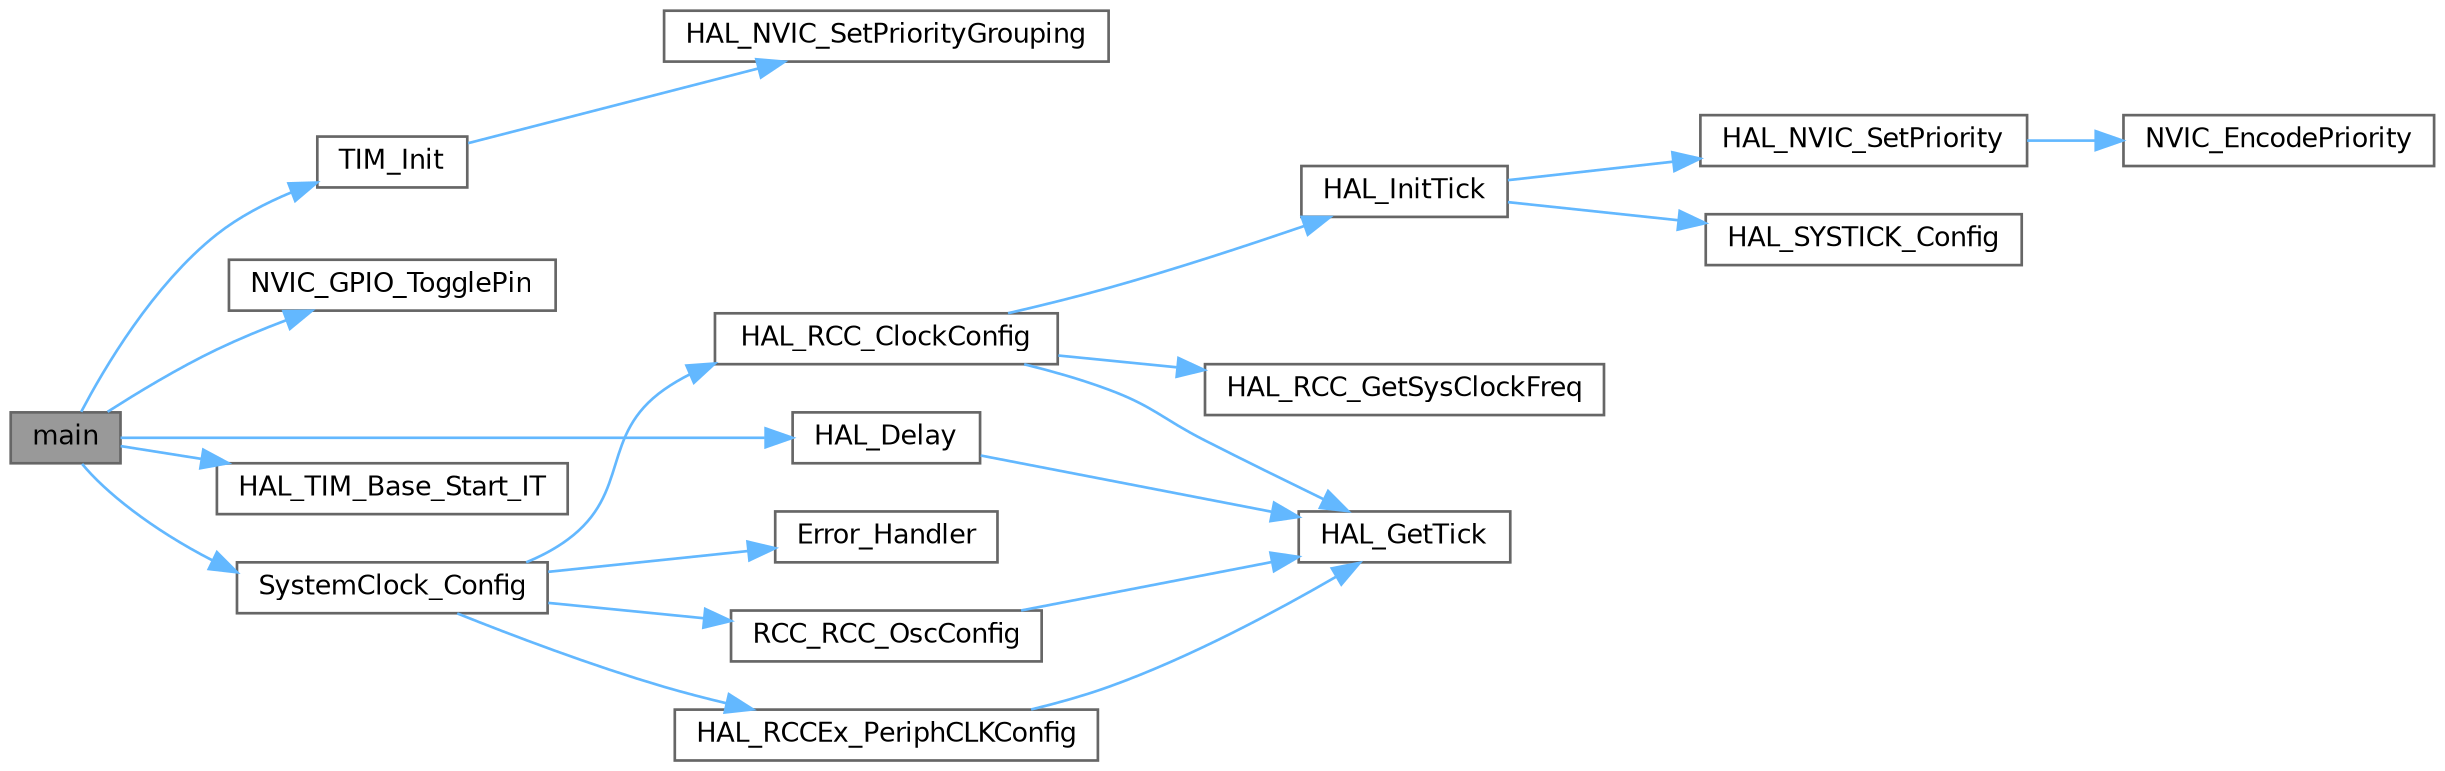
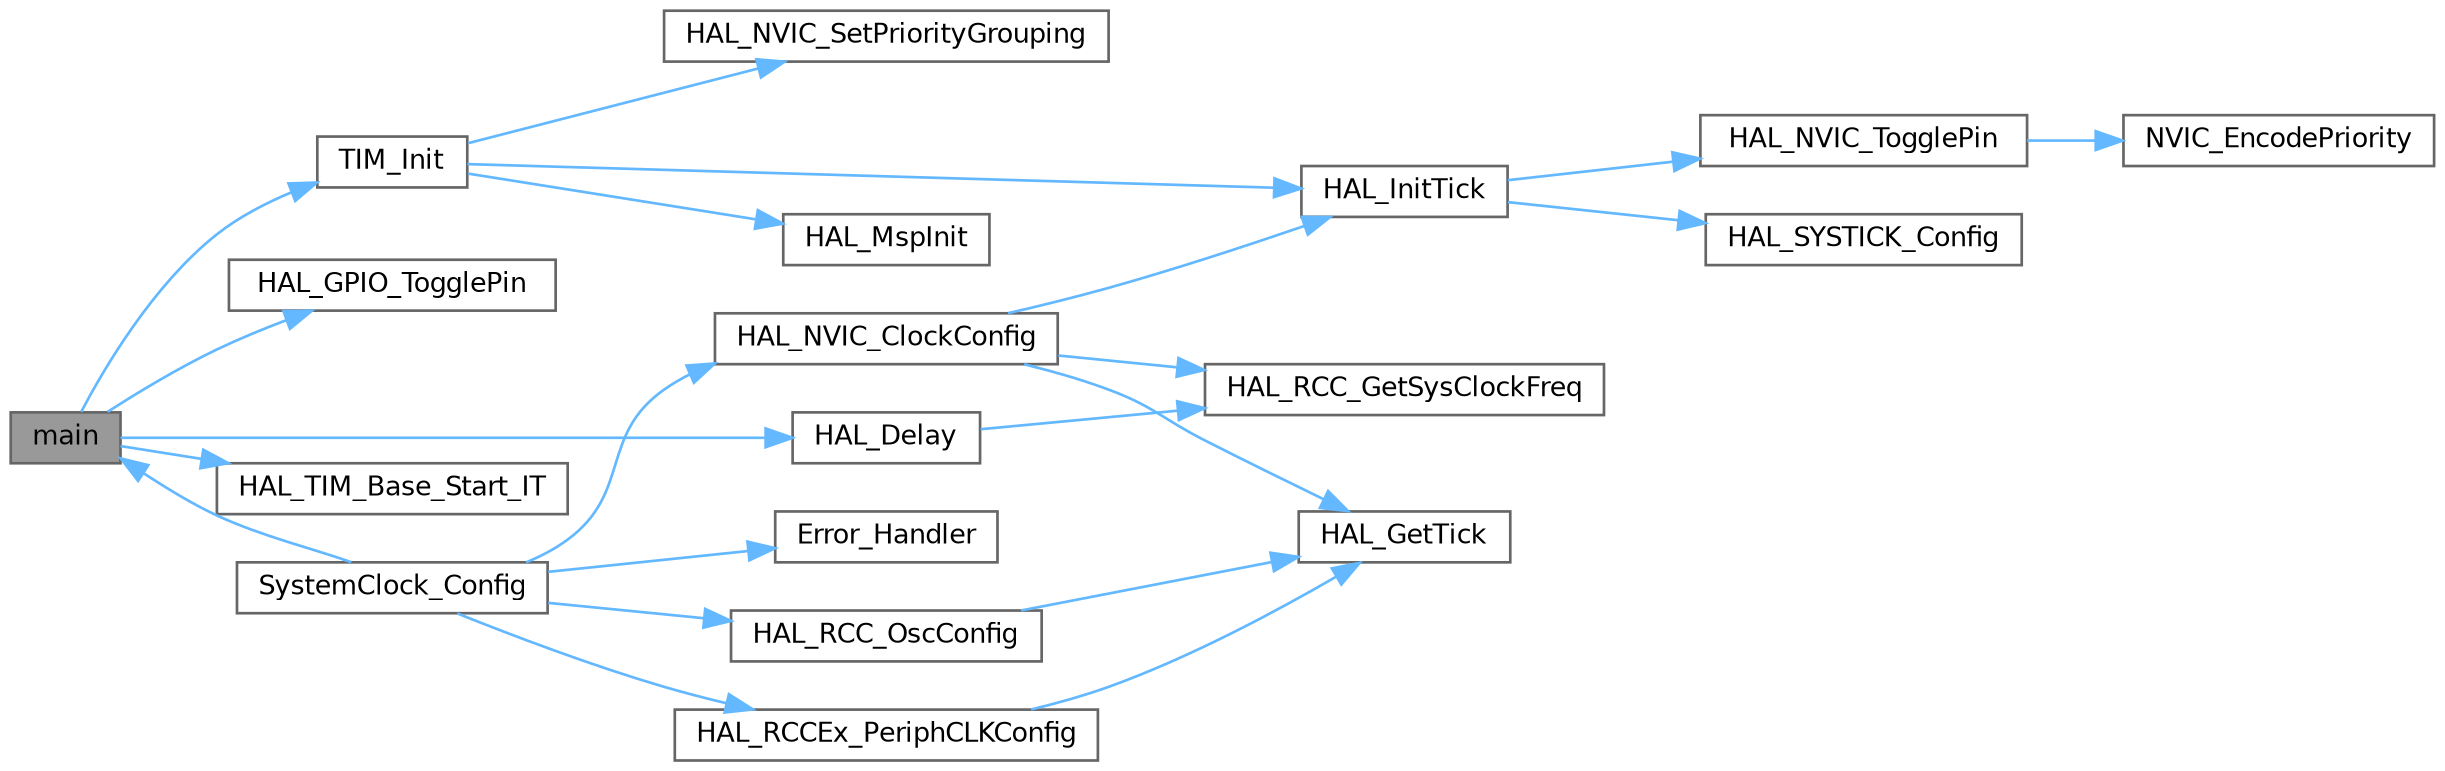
  digraph {
    rankdir=LR
    node [color=grey40 fillcolor=white fontname=Helvetica fontsize=10 shape=box style=filled]
    edge [color=steelblue1 fontname=Helvetica fontsize=10 labelfontname=Helvetica labelfontsize=10 style=solid]
    n1 [color=gray40 fillcolor=grey60 fontcolor=black height=0.2 label=main width=0.4]
    n2 [height=0.2 label=HAL_Delay width=0.4]
-   n3 [height=0.2 label=NVIC_GPIO_TogglePin width=0.4]
+   n3 [height=0.2 label=HAL_GPIO_TogglePin width=0.4]
    n4 [height=0.2 label=TIM_Init width=0.4]
    n5 [height=0.2 label=HAL_TIM_Base_Start_IT width=0.4]
    n6 [height=0.2 label=SystemClock_Config width=0.4]
    n7 [height=0.2 label=HAL_GetTick width=0.4]
    n8 [height=0.2 label=HAL_InitTick width=0.4]
+   n9 [height=0.2 label=HAL_MspInit width=0.4]
    n10 [height=0.2 label=HAL_NVIC_SetPriorityGrouping width=0.4]
    n11 [height=0.2 label=Error_Handler width=0.4]
-   n12 [height=0.2 label=HAL_RCC_ClockConfig width=0.4]
-   n13 [height=0.2 label=RCC_RCC_OscConfig width=0.4]
+   n12 [height=0.2 label=HAL_NVIC_ClockConfig width=0.4]
+   n13 [height=0.2 label=HAL_RCC_OscConfig width=0.4]
    n14 [height=0.2 label=HAL_RCCEx_PeriphCLKConfig width=0.4]
-   n15 [height=0.2 label=HAL_NVIC_SetPriority width=0.4]
+   n15 [height=0.2 label=HAL_NVIC_TogglePin width=0.4]
    n16 [height=0.2 label=HAL_SYSTICK_Config width=0.4]
    n17 [height=0.2 label=NVIC_EncodePriority width=0.4]
    n18 [height=0.2 label=HAL_RCC_GetSysClockFreq width=0.4]
    n1 -> n2
    n1 -> n3
    n1 -> n4
    n1 -> n5
-   n1 -> n6
-   n2 -> n7
+   n6 -> n1
+   n2 -> n18
+   n4 -> n8
+   n4 -> n9
    n4 -> n10
    n6 -> n11
    n6 -> n12
    n6 -> n13
    n6 -> n14
    n8 -> n15
    n8 -> n16
    n12 -> n7
    n12 -> n8
    n12 -> n18
    n13 -> n7
    n14 -> n7
    n15 -> n17
  }
